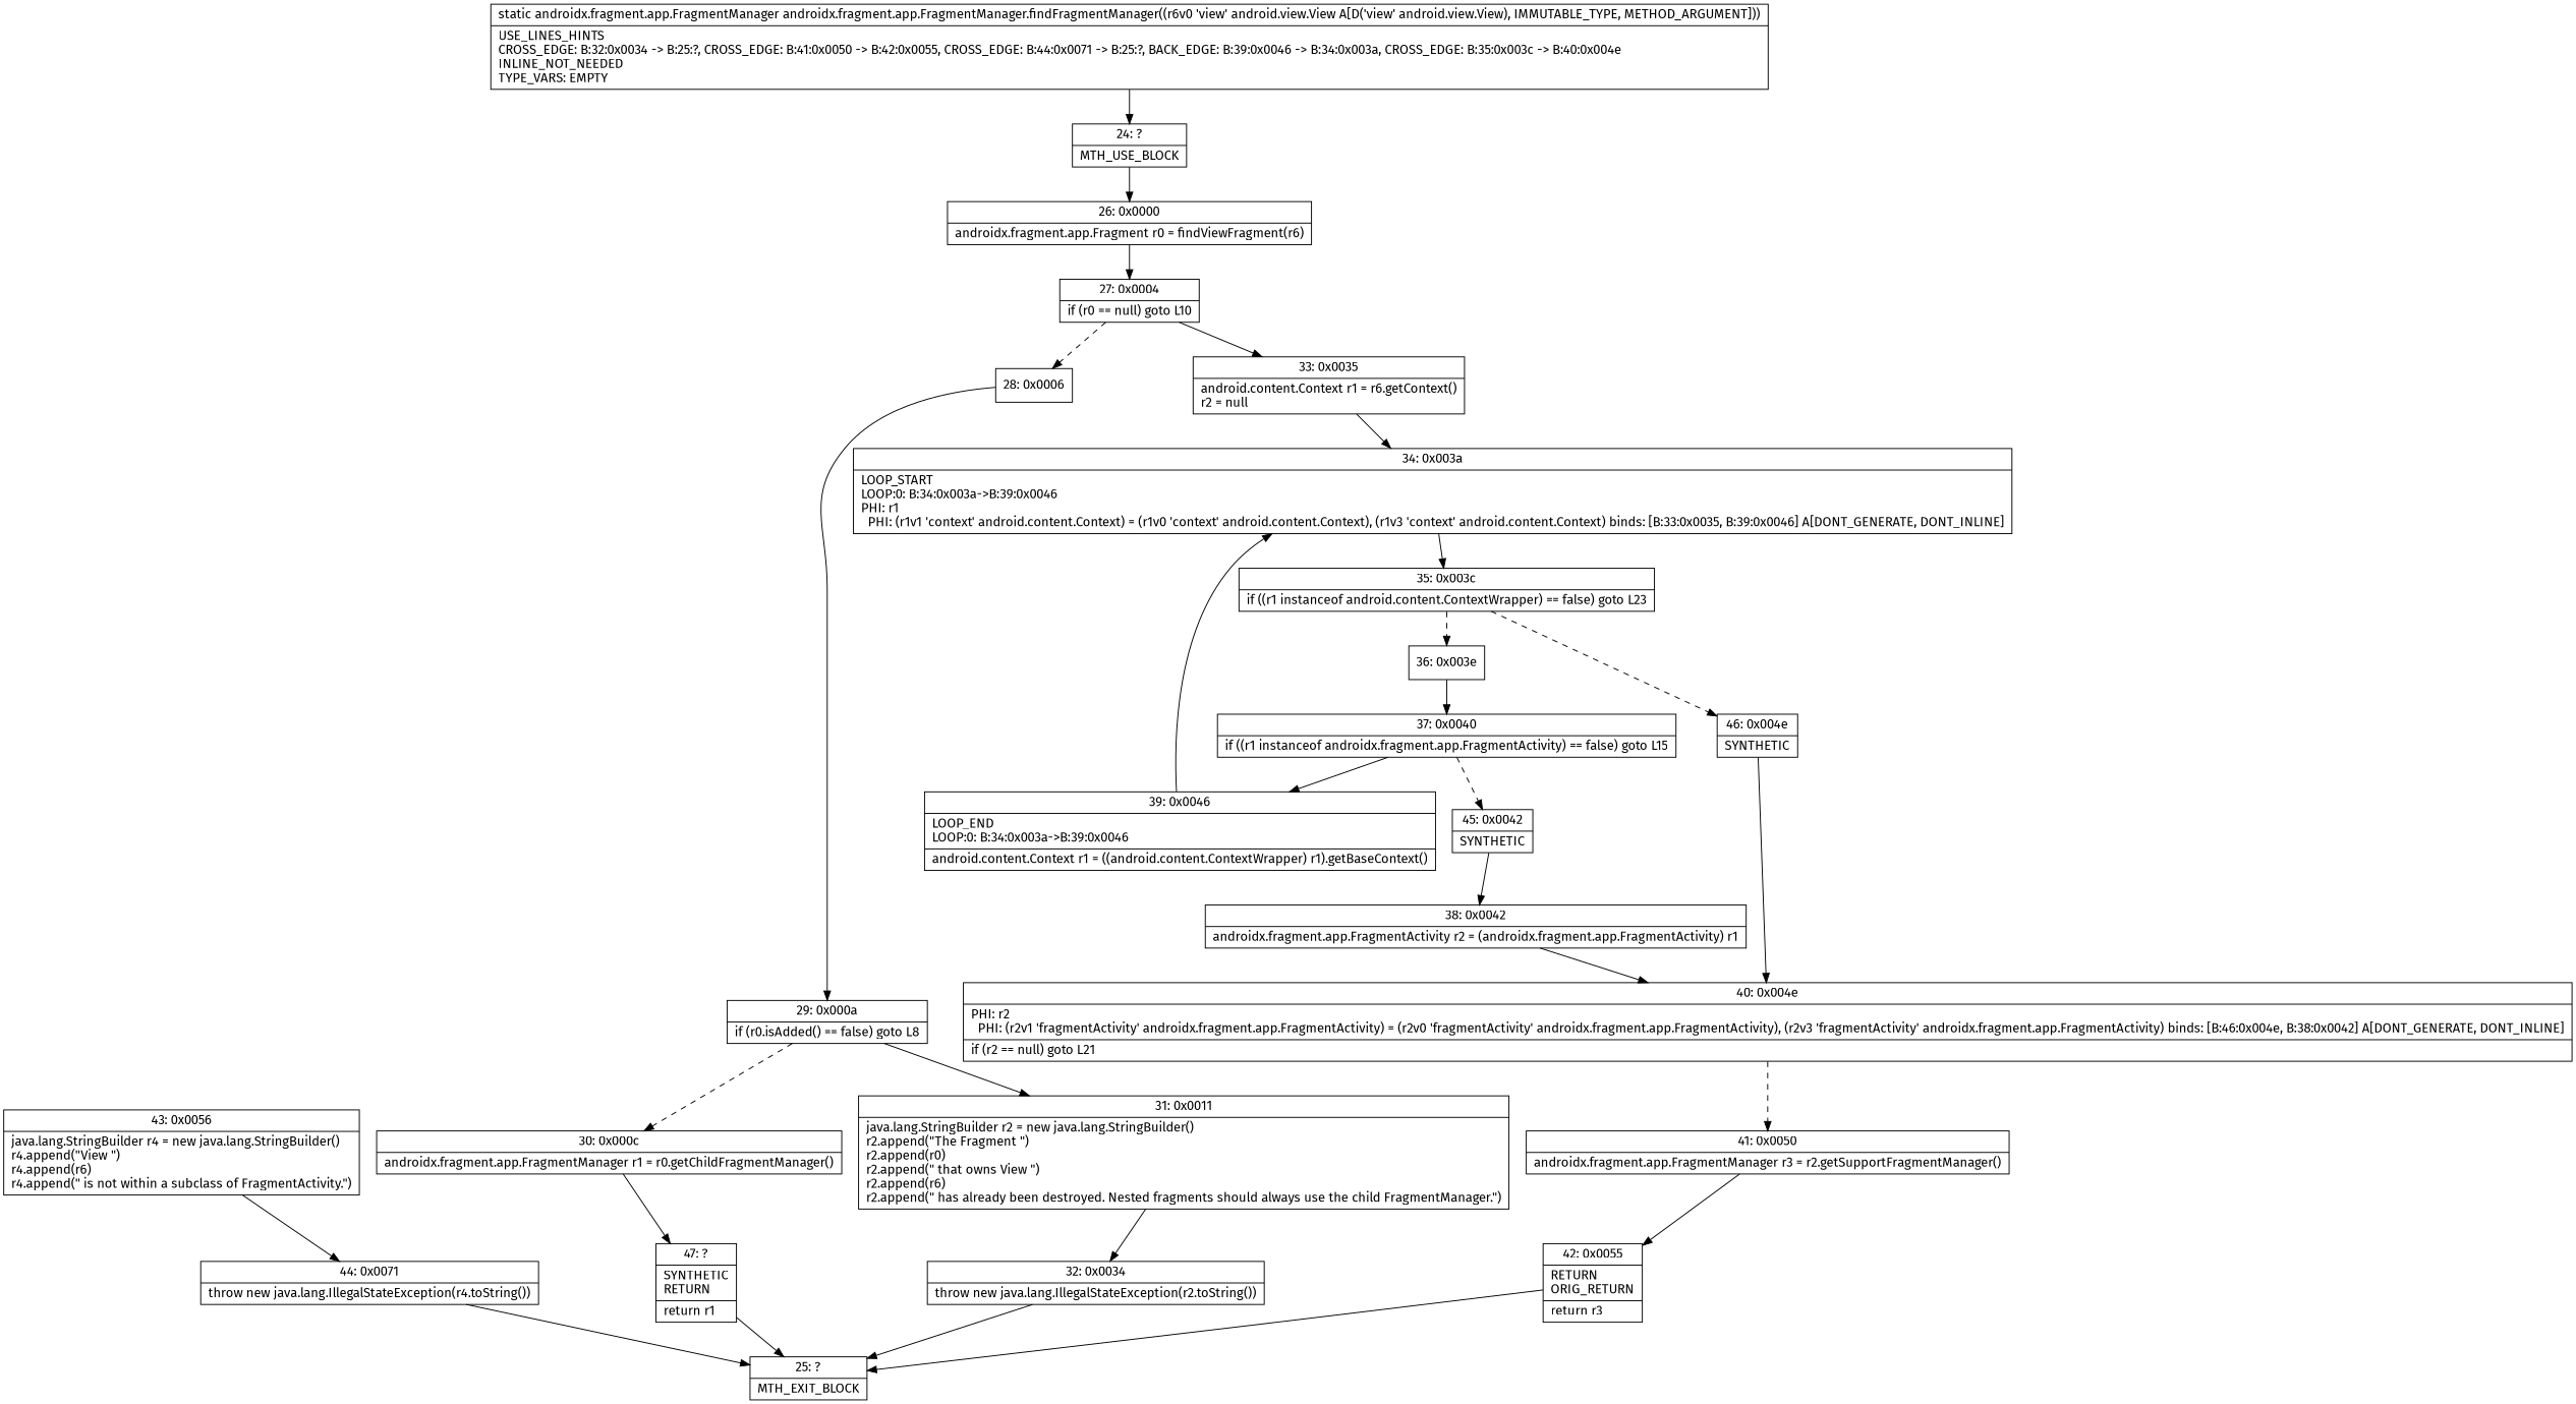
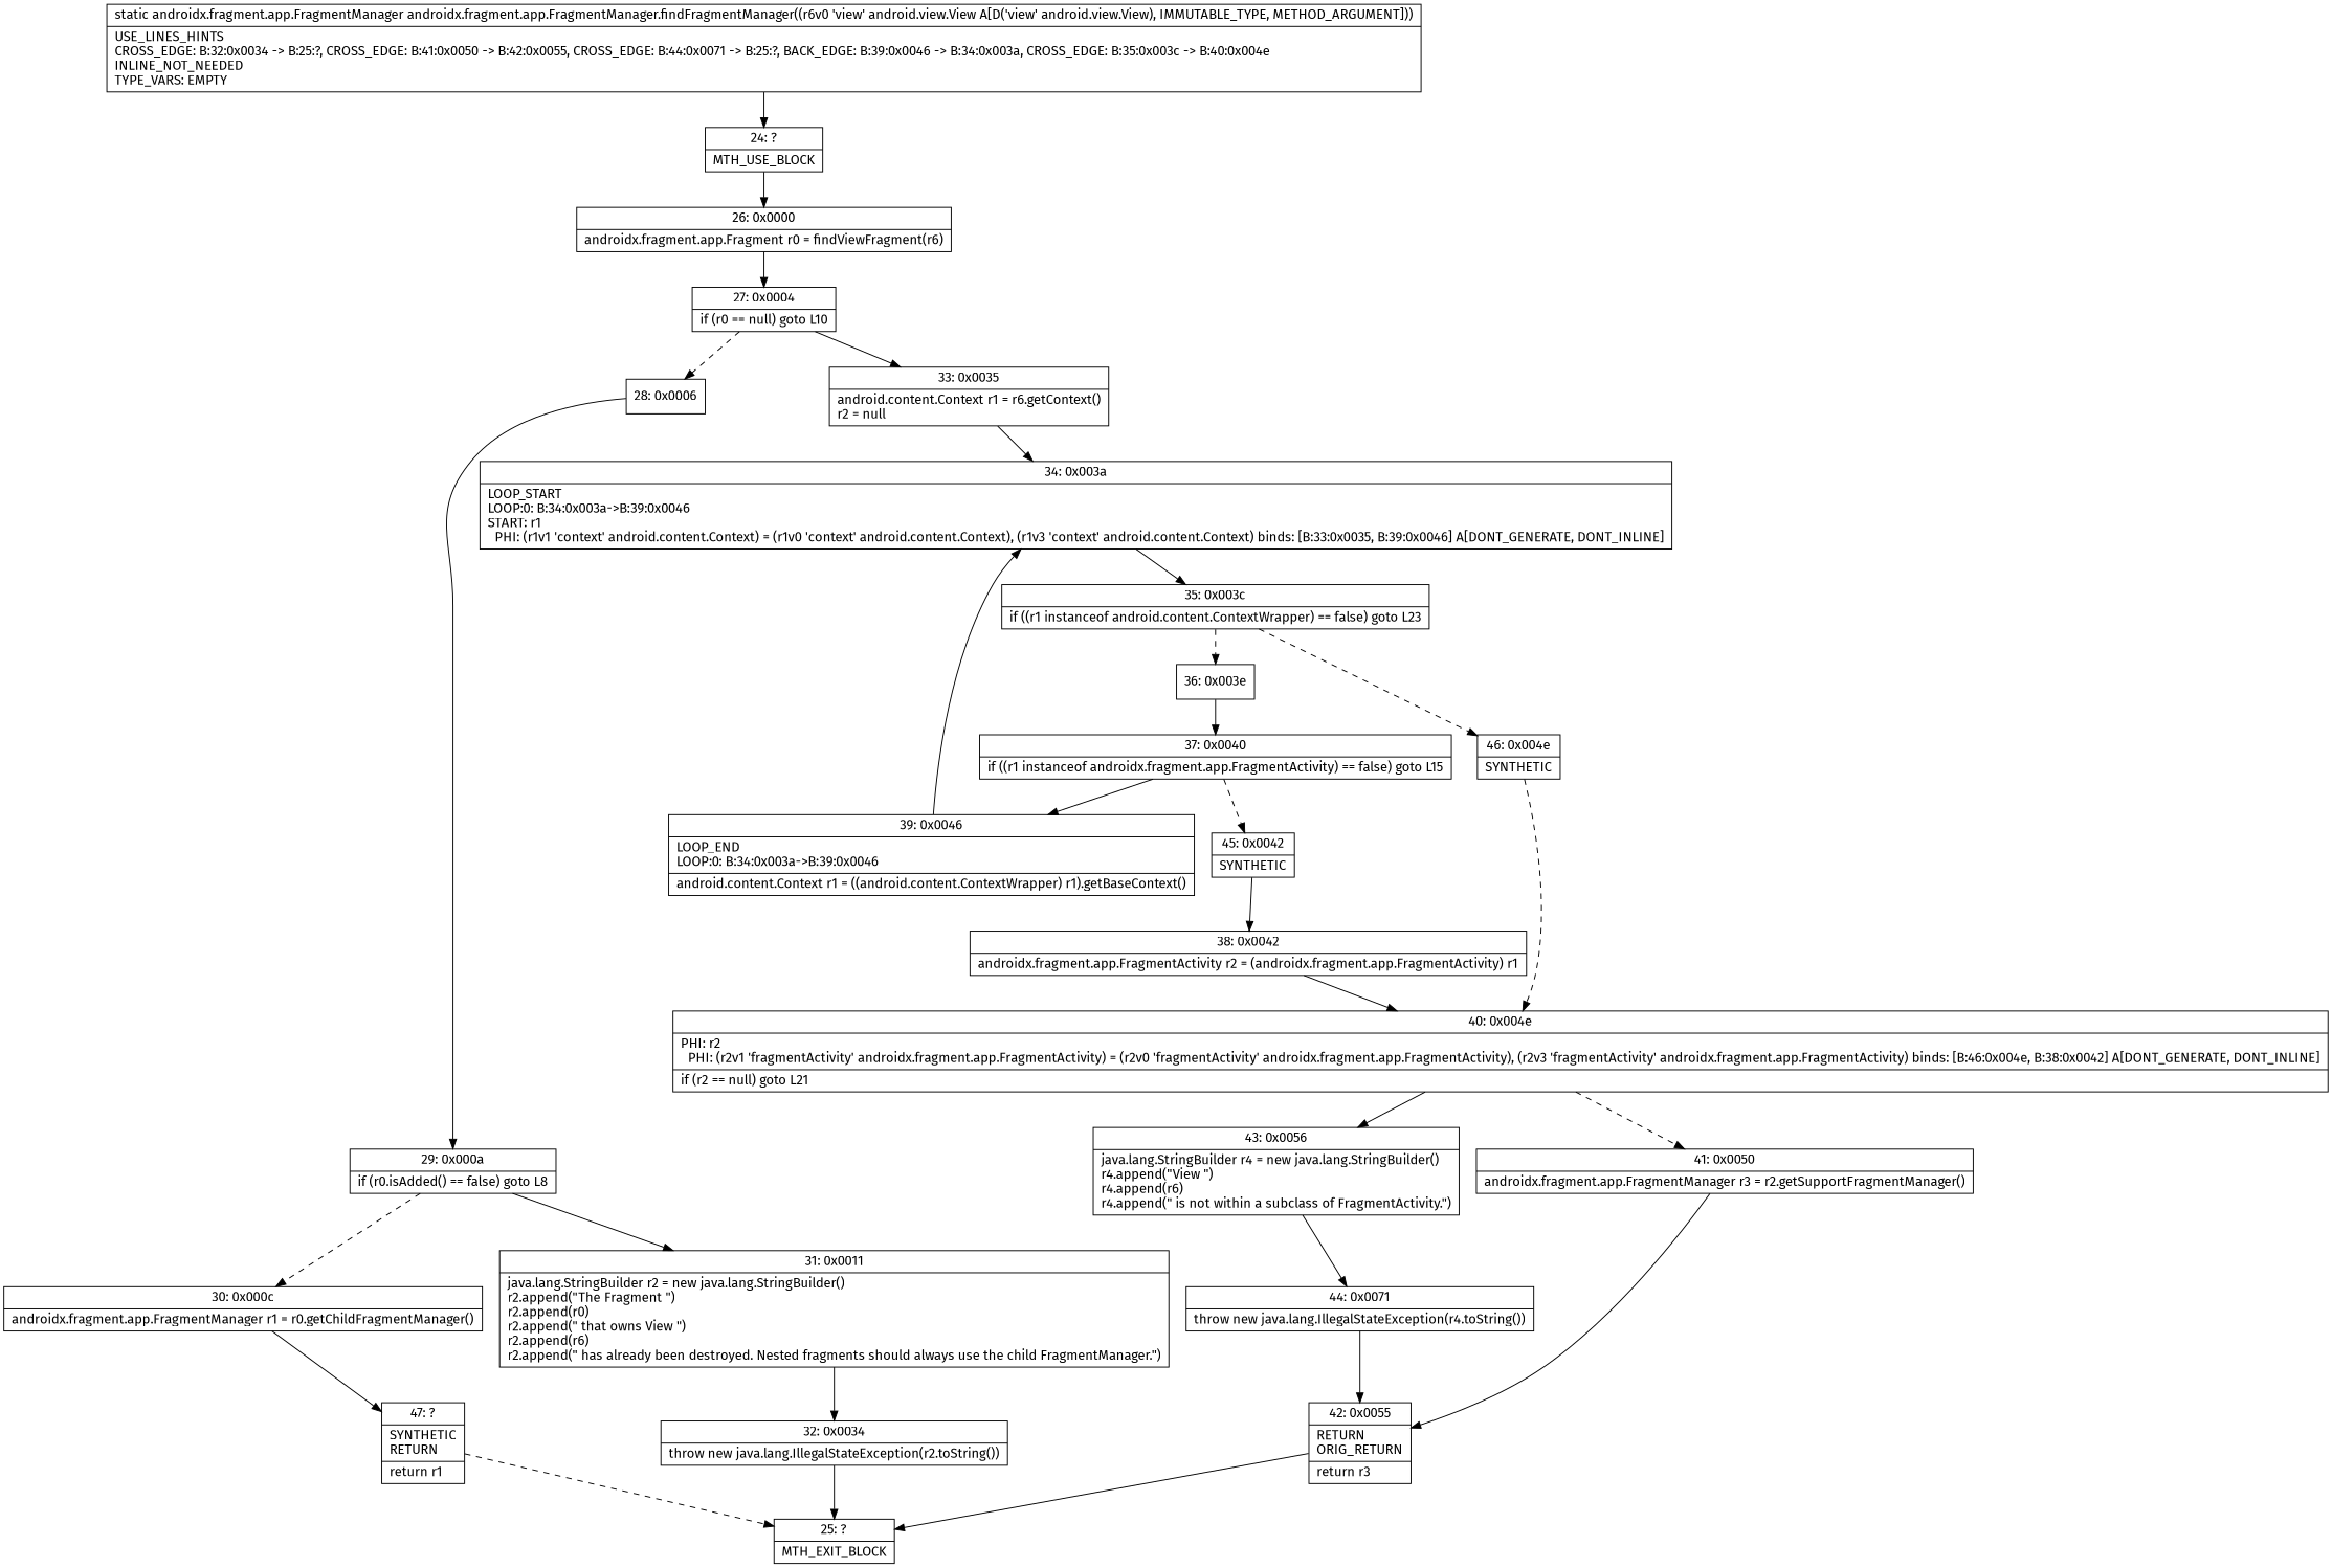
  digraph {
    fontname="Fira Sans"
    node [fontname="Fira Sans" shape=record]
    edge [fontname="Fira Sans"]
    n1 [label="{24\:\ ?|MTH_USE_BLOCK\l}"]
    n2 [label="{26\:\ 0x0000|androidx.fragment.app.Fragment r0 = findViewFragment(r6)\l}"]
    n3 [label="{27\:\ 0x0004|if (r0 == null) goto L10\l}"]
    n4 [label="{28\:\ 0x0006}"]
    n5 [label="{33\:\ 0x0035|android.content.Context r1 = r6.getContext()\lr2 = null\l}"]
    n6 [label="{29\:\ 0x000a|if (r0.isAdded() == false) goto L8\l}"]
-   n7 [label="{34\:\ 0x003a|LOOP_START\lLOOP:0: B:34:0x003a\-\>B:39:0x0046\lPHI: r1 \l  PHI: (r1v1 'context' android.content.Context) = (r1v0 'context' android.content.Context), (r1v3 'context' android.content.Context) binds: [B:33:0x0035, B:39:0x0046] A[DONT_GENERATE, DONT_INLINE]\l}"]
+   n7 [label="{34\:\ 0x003a|LOOP_START\lLOOP:0: B:34:0x003a\-\>B:39:0x0046\lSTART: r1 \l  PHI: (r1v1 'context' android.content.Context) = (r1v0 'context' android.content.Context), (r1v3 'context' android.content.Context) binds: [B:33:0x0035, B:39:0x0046] A[DONT_GENERATE, DONT_INLINE]\l}"]
    n8 [label="{30\:\ 0x000c|androidx.fragment.app.FragmentManager r1 = r0.getChildFragmentManager()\l}"]
    n9 [label="{31\:\ 0x0011|java.lang.StringBuilder r2 = new java.lang.StringBuilder()\lr2.append(\"The Fragment \")\lr2.append(r0)\lr2.append(\" that owns View \")\lr2.append(r6)\lr2.append(\" has already been destroyed. Nested fragments should always use the child FragmentManager.\")\l}"]
    n10 [label="{47\:\ ?|SYNTHETIC\lRETURN\l|return r1\l}"]
    n11 [label="{32\:\ 0x0034|throw new java.lang.IllegalStateException(r2.toString())\l}"]
    n12 [label="{25\:\ ?|MTH_EXIT_BLOCK\l}"]
    n13 [label="{35\:\ 0x003c|if ((r1 instanceof android.content.ContextWrapper) == false) goto L23\l}"]
    n14 [label="{36\:\ 0x003e}"]
    n15 [label="{46\:\ 0x004e|SYNTHETIC\l}"]
    n16 [label="{37\:\ 0x0040|if ((r1 instanceof androidx.fragment.app.FragmentActivity) == false) goto L15\l}"]
    n17 [label="{40\:\ 0x004e|PHI: r2 \l  PHI: (r2v1 'fragmentActivity' androidx.fragment.app.FragmentActivity) = (r2v0 'fragmentActivity' androidx.fragment.app.FragmentActivity), (r2v3 'fragmentActivity' androidx.fragment.app.FragmentActivity) binds: [B:46:0x004e, B:38:0x0042] A[DONT_GENERATE, DONT_INLINE]\l|if (r2 == null) goto L21\l}"]
    n18 [label="{39\:\ 0x0046|LOOP_END\lLOOP:0: B:34:0x003a\-\>B:39:0x0046\l|android.content.Context r1 = ((android.content.ContextWrapper) r1).getBaseContext()\l}"]
    n19 [label="{45\:\ 0x0042|SYNTHETIC\l}"]
    n20 [label="{38\:\ 0x0042|androidx.fragment.app.FragmentActivity r2 = (androidx.fragment.app.FragmentActivity) r1\l}"]
    n21 [label="{41\:\ 0x0050|androidx.fragment.app.FragmentManager r3 = r2.getSupportFragmentManager()\l}"]
    n22 [label="{43\:\ 0x0056|java.lang.StringBuilder r4 = new java.lang.StringBuilder()\lr4.append(\"View \")\lr4.append(r6)\lr4.append(\" is not within a subclass of FragmentActivity.\")\l}"]
    n23 [label="{42\:\ 0x0055|RETURN\lORIG_RETURN\l|return r3\l}"]
    n24 [label="{44\:\ 0x0071|throw new java.lang.IllegalStateException(r4.toString())\l}"]
    n25 [label="{static androidx.fragment.app.FragmentManager androidx.fragment.app.FragmentManager.findFragmentManager((r6v0 'view' android.view.View A[D('view' android.view.View), IMMUTABLE_TYPE, METHOD_ARGUMENT]))  | USE_LINES_HINTS\lCROSS_EDGE: B:32:0x0034 \-\> B:25:?, CROSS_EDGE: B:41:0x0050 \-\> B:42:0x0055, CROSS_EDGE: B:44:0x0071 \-\> B:25:?, BACK_EDGE: B:39:0x0046 \-\> B:34:0x003a, CROSS_EDGE: B:35:0x003c \-\> B:40:0x004e\lINLINE_NOT_NEEDED\lTYPE_VARS: EMPTY\l}"]
    n1 -> n2
    n2 -> n3
    n3 -> n4 [style=dashed]
    n3 -> n5
    n4 -> n6
    n5 -> n7
    n6 -> n8 [style=dashed]
    n6 -> n9
    n7 -> n13
    n8 -> n10
    n9 -> n11
-   n10 -> n12
+   n10 -> n12 [style=dashed]
    n11 -> n12
    n13 -> n14 [style=dashed]
    n13 -> n15 [style=dashed]
    n14 -> n16
-   n15 -> n17
+   n15 -> n17 [style=dashed]
    n16 -> n18
    n16 -> n19 [style=dashed]
    n17 -> n21 [style=dashed]
+   n17 -> n22
    n18 -> n7
    n19 -> n20
    n20 -> n17
    n21 -> n23
    n22 -> n24
    n23 -> n12
-   n24 -> n12
+   n24 -> n23
    n25 -> n1
  }
